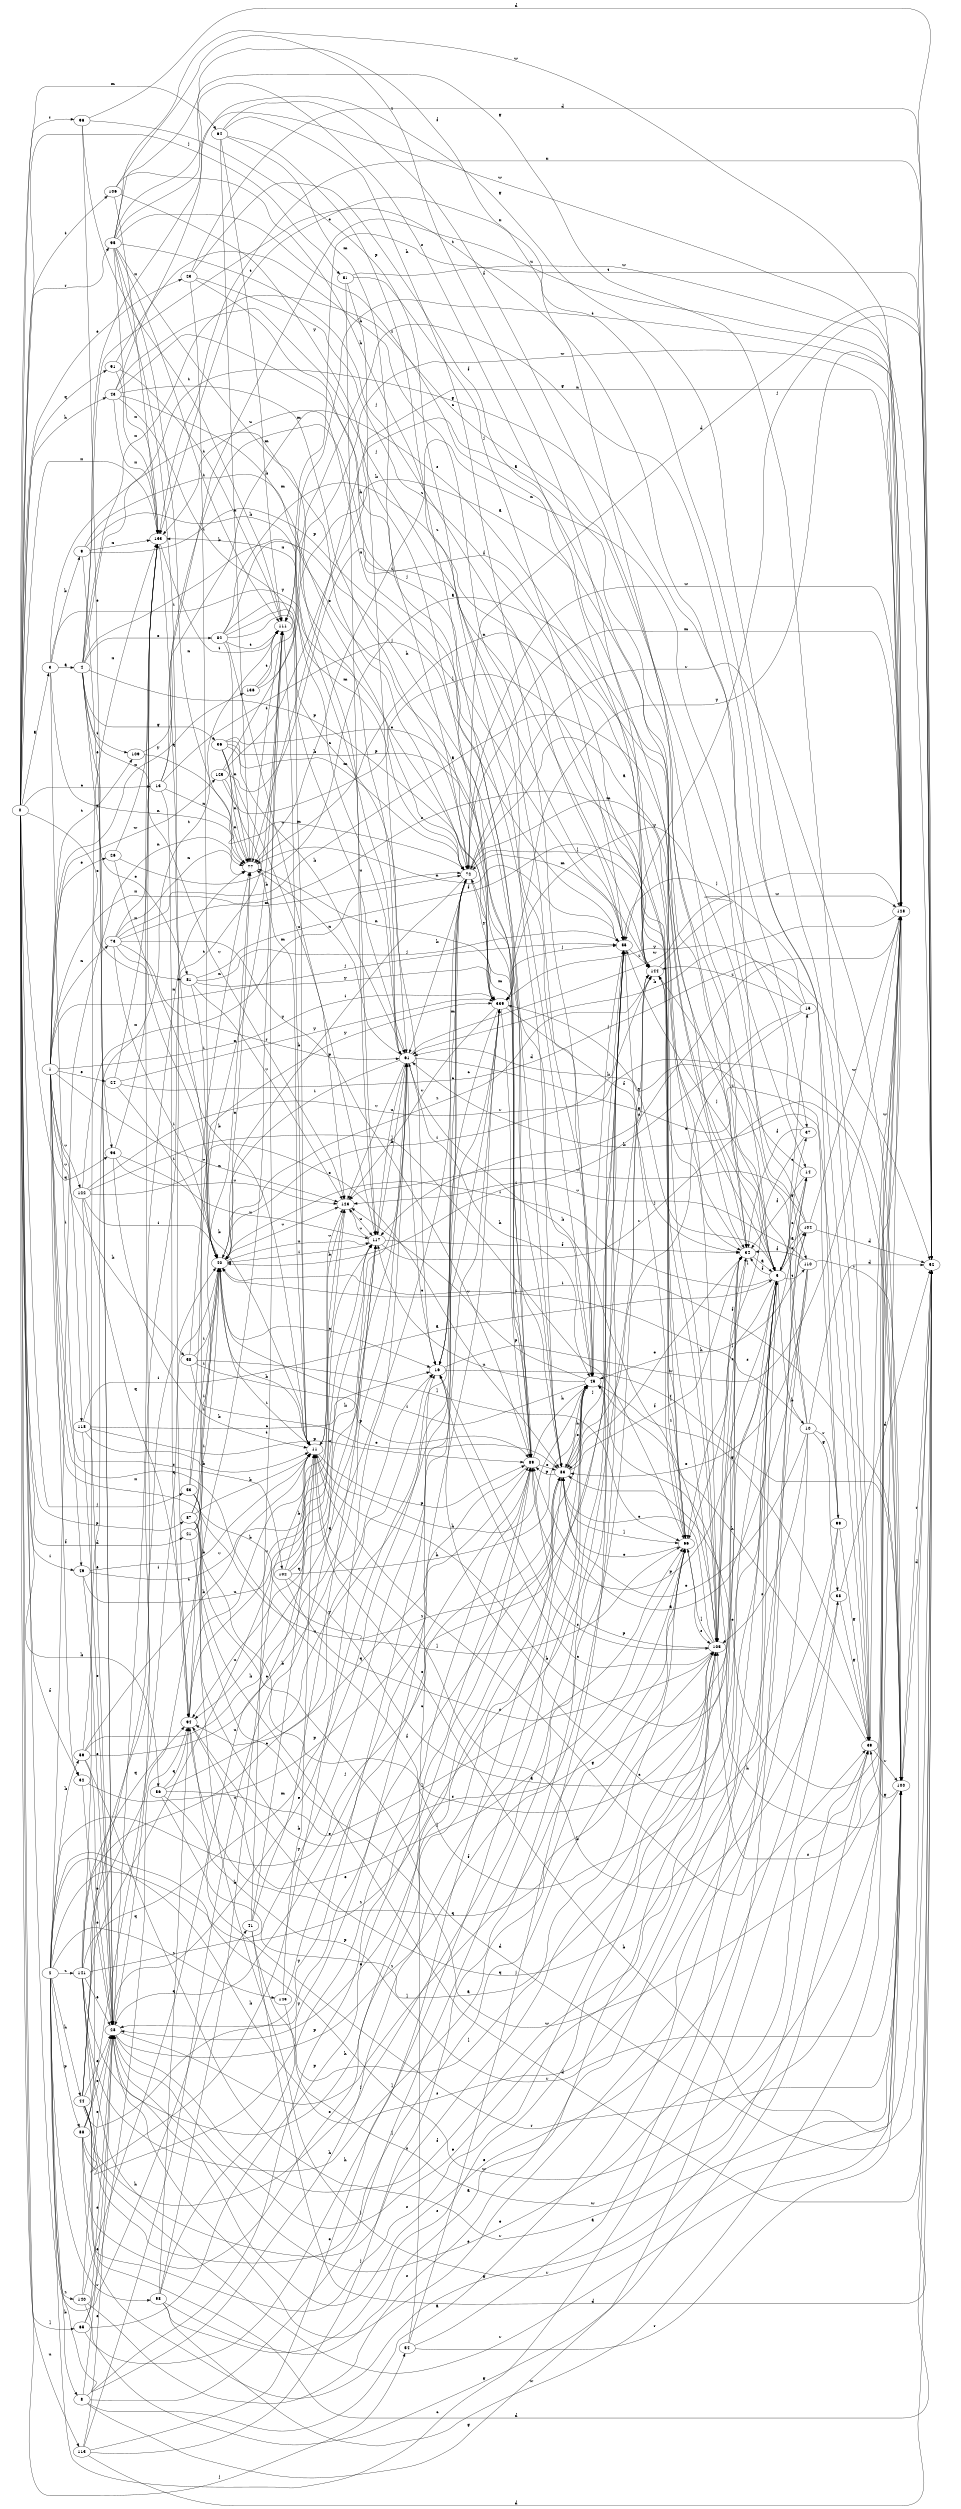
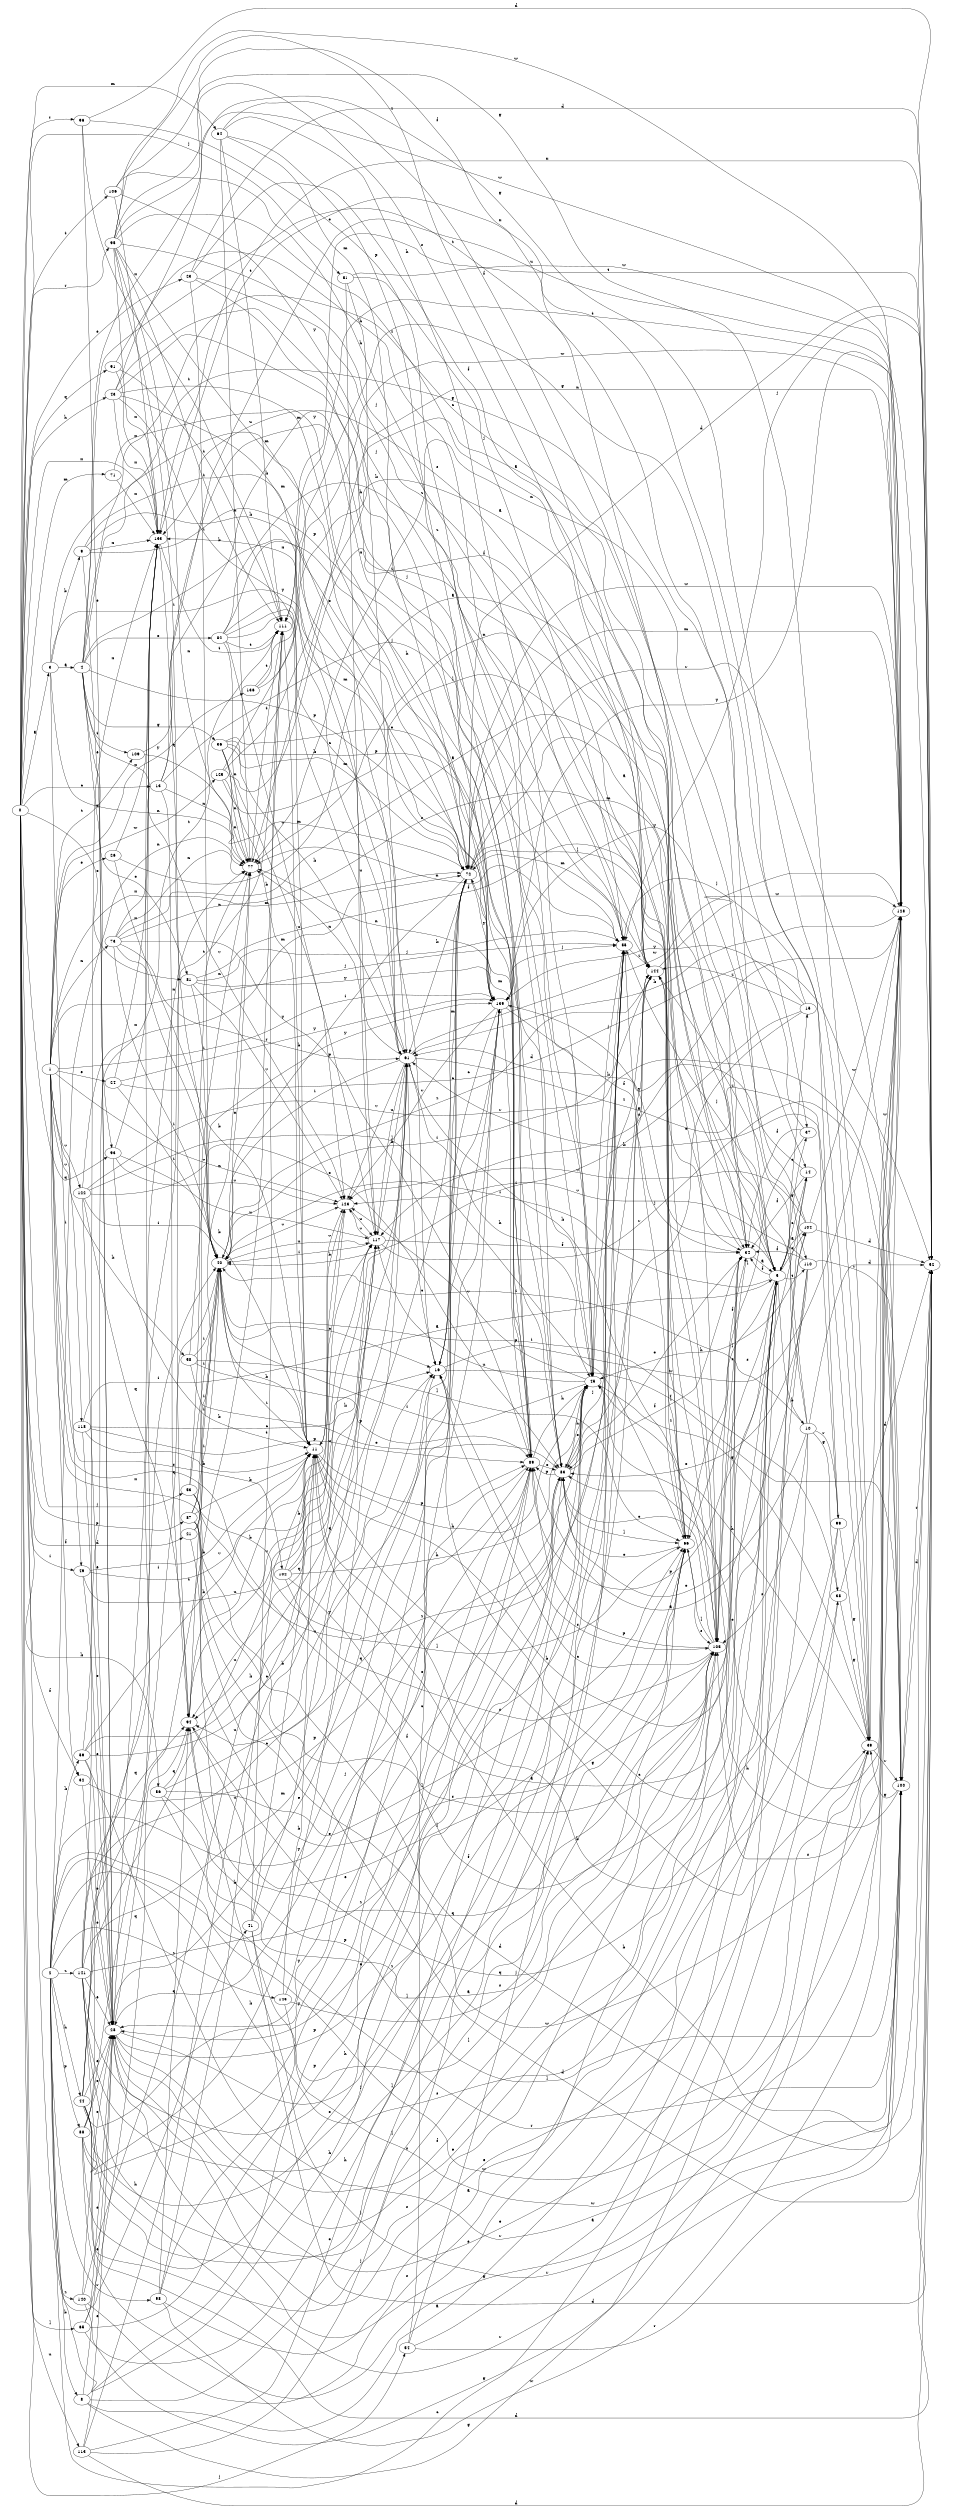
  strict digraph {
    rankdir=LR
    0
    3
    13
    21
    23
    32
    41
    43
    49
    51
    53
    54
    56
    65
    n15 [label=64]
+   71
    81
    87
    91
    93
    95
    96
    106
    113
    133
    72
-   139 [label=339]
+   139
    77
    4
    9
    55
    128
    105
    94
    n35 [label=40]
    100
    n37 [label=52]
    n38 [label=34]
    144
    89
    28
    11
    66
    117
    111
    45
    61
    39
    123
    5
    16
    83
    1
    24
    26
    58
    73
    102
    109
    118
    122
    125
    136
    2
    8
    14
    44
    59
    88
    98
    104
    140
    141
    143
    38
    36
    37
    82
    110
    10
    15
    99
    0 -> 3 [label=a]
    0 -> 13 [label=c]
    0 -> 21 [label=d]
    0 -> 23 [label=e]
    0 -> 32 [label=f]
    0 -> 41 [label=h]
    0 -> 43 [label=h]
    0 -> 49 [label=i]
    0 -> 51 [label=j]
    0 -> 53 [label=j]
    0 -> 54 [label=j]
    0 -> 56 [label=k]
    0 -> 65 [label=l]
    0 -> n15 [label=m]
+   0 -> 71 [label=m]
    0 -> 81 [label=o]
    0 -> 87 [label=p]
    0 -> 91 [label=q]
    0 -> 93 [label=q]
    0 -> 95 [label=r]
    0 -> 96 [label=r]
    0 -> 106 [label=t]
    0 -> 113 [label=u]
    0 -> 133 [label=x]
    3 -> 49 [label=i]
    3 -> 72 [label=m]
    3 -> 139 [label=y]
    3 -> 77 [label=n]
    3 -> 4 [label=a]
    3 -> 9 [label=b]
    13 -> 77 [label=n]
    13 -> 55 [label=j]
    13 -> 128 [label=u]
    13 -> 105 [label=s]
    13 -> 94 [label=q]
    21 -> 77 [label=n]
    21 -> n35 [label=i]
    21 -> 100 [label=r]
    23 -> 55 [label=j]
    23 -> n35 [label=i]
    23 -> n37 [label=d]
    23 -> n38 [label=f]
    23 -> 144 [label=z]
    32 -> 89 [label=p]
    32 -> 28 [label=e]
    41 -> n37 [label=d]
    41 -> 11 [label=b]
    41 -> 66 [label=l]
    41 -> 117 [label=u]
    41 -> 111 [label=t]
    43 -> 133 [label=x]
    43 -> 72 [label=m]
    43 -> 55 [label=j]
    43 -> 11 [label=b]
    43 -> 45 [label=h]
    43 -> 61 [label=k]
    43 -> 39 [label=g]
    49 -> 28 [label=e]
    49 -> 11 [label=b]
    49 -> 117 [label=u]
    49 -> 123 [label=v]
    51 -> 55 [label=j]
    51 -> 128 [label=w]
    51 -> 117 [label=u]
    51 -> 61 [label=k]
-   53 -> 111 [label=n]
+   53 -> 77 [label=n]
    53 -> n35 [label=i]
    53 -> n38 [label=f]
    53 -> 144 [label=z]
    53 -> 66 [label=l]
    54 -> 55 [label=j]
    54 -> 100 [label=r]
    54 -> 5 [label=a]
    54 -> 16 [label=c]
    56 -> 139 [label=y]
    56 -> 94 [label=q]
    56 -> 100 [label=r]
    56 -> 66 [label=l]
    56 -> 5 [label=a]
    65 -> 94 [label=q]
    65 -> 89 [label=p]
    65 -> 28 [label=e]
    65 -> 45 [label=h]
    n15 -> 72 [label=m]
    n15 -> 77 [label=n]
    n15 -> n38 [label=f]
    n15 -> 89 [label=p]
    n15 -> 111 [label=t]
    n15 -> 45 [label=h]
+   71 -> 133 [label=x]
+   71 -> 139 [label=y]
    81 -> 139 [label=y]
    81 -> 55 [label=j]
    81 -> n35 [label=i]
    81 -> n38 [label=f]
    81 -> 123 [label=v]
    87 -> 77 [label=n]
    87 -> 128 [label=w]
    87 -> 105 [label=s]
    87 -> n35 [label=i]
    87 -> n37 [label=d]
    87 -> 11 [label=b]
    91 -> 133 [label=x]
    91 -> 111 [label=t]
    91 -> 45 [label=h]
    93 -> 133 [label=x]
    93 -> 11 [label=b]
    93 -> 117 [label=u]
    93 -> 123 [label=v]
    95 -> 133 [label=x]
    95 -> 77 [label=n]
    95 -> 55 [label=j]
    95 -> 128 [label=w]
    95 -> 105 [label=s]
    95 -> n35 [label=i]
    95 -> n38 [label=f]
    95 -> 144 [label=z]
    95 -> 117 [label=u]
    95 -> 111 [label=t]
    95 -> 39 [label=g]
    96 -> n37 [label=d]
    96 -> 28 [label=e]
    96 -> 111 [label=t]
    96 -> 83 [label=o]
    106 -> 133 [label=x]
    106 -> 139 [label=y]
    106 -> 144 [label=z]
    106 -> 45 [label=h]
    113 -> 55 [label=j]
    113 -> n37 [label=d]
    113 -> 28 [label=e]
    113 -> 117 [label=u]
    113 -> 83 [label=o]
    133 -> 94 [label=q]
    133 -> 111 [label=t]
    72 -> 139 [label=y]
    72 -> 128 [label=w]
    72 -> 94 [label=q]
    72 -> n35 [label=i]
    72 -> 100 [label=r]
    72 -> n37 [label=d]
    72 -> 28 [label=e]
    72 -> 66 [label=l]
    72 -> 61 [label=k]
    72 -> 5 [label=a]
    72 -> 16 [label=c]
    139 -> 77 [label=n]
    139 -> 55 [label=j]
    139 -> n38 [label=f]
    139 -> 89 [label=p]
    139 -> 123 [label=v]
    139 -> 16 [label=c]
    77 -> 111 [label=t]
    4 -> 81 [label=o]
    4 -> 93 [label=q]
    4 -> 128 [label=w]
    4 -> 89 [label=p]
    4 -> 123 [label=v]
    4 -> 83 [label=o]
    4 -> 109 [label=t]
    4 -> 14 [label=c]
    4 -> 36 [label=g]
    4 -> 37 [label=g]
    4 -> 82 [label=o]
    4 -> 110 [label=t]
    9 -> 133 [label=x]
    9 -> 72 [label=m]
    9 -> 89 [label=p]
    9 -> 28 [label=e]
    9 -> 61 [label=k]
    55 -> 77 [label=n]
    55 -> 144 [label=z]
    128 -> 72 [label=m]
    128 -> 77 [label=n]
    128 -> 105 [label=s]
    128 -> 117 [label=u]
    128 -> 111 [label=t]
    128 -> 61 [label=k]
    128 -> 83 [label=o]
    105 -> 77 [label=n]
    105 -> 94 [label=q]
    105 -> n38 [label=f]
    105 -> 89 [label=p]
    105 -> 66 [label=l]
    105 -> 61 [label=k]
    105 -> 16 [label=c]
    105 -> 83 [label=o]
    94 -> n35 [label=i]
-   94 -> 100 [label=r]
+   94 -> 100 [label=l]
    94 -> 11 [label=b]
    94 -> 66 [label=l]
    94 -> 123 [label=v]
    n35 -> 77 [label=n]
    n35 -> 144 [label=z]
    n35 -> 11 [label=b]
    n35 -> 117 [label=u]
    n35 -> 123 [label=v]
    n35 -> 16 [label=c]
-   100 -> n35 [label=i]
+   38 -> n35 [label=i]
    100 -> n37 [label=d]
    100 -> 45 [label=h]
    100 -> 39 [label=g]
    n37 -> 133 [label=x]
    n37 -> 139 [label=y]
    n37 -> 55 [label=j]
    n37 -> 100 [label=r]
    n37 -> 11 [label=b]
    n37 -> 111 [label=t]
    n38 -> 72 [label=m]
    n38 -> 105 [label=s]
    n38 -> 5 [label=a]
    n38 -> 83 [label=o]
    144 -> 72 [label=m]
    144 -> 128 [label=w]
    144 -> n35 [label=i]
    144 -> 66 [label=l]
    89 -> 72 [label=m]
    89 -> 94 [label=q]
    89 -> 28 [label=e]
    89 -> 45 [label=h]
    89 -> 83 [label=o]
    28 -> 133 [label=x]
    28 -> n38 [label=f]
    28 -> 144 [label=z]
    28 -> 66 [label=l]
    28 -> 111 [label=t]
    11 -> n35 [label=i]
    11 -> 89 [label=p]
    11 -> 45 [label=h]
    11 -> 39 [label=g]
    11 -> 123 [label=v]
    66 -> 55 [label=j]
    66 -> 105 [label=s]
    66 -> 144 [label=z]
    66 -> 83 [label=o]
    117 -> n35 [label=i]
    117 -> 100 [label=r]
    117 -> n38 [label=f]
    117 -> 61 [label=k]
    117 -> 123 [label=v]
    111 -> 11 [label=b]
    45 -> 55 [label=j]
    45 -> n35 [label=i]
+   45 -> 144 [label=z]
    45 -> 28 [label=e]
    45 -> 117 [label=u]
    45 -> 39 [label=g]
    45 -> 123 [label=v]
    45 -> 83 [label=o]
    61 -> 133 [label=x]
    61 -> 77 [label=n]
    61 -> 128 [label=w]
    61 -> 94 [label=q]
    61 -> n35 [label=i]
    61 -> 117 [label=u]
    61 -> 45 [label=h]
    61 -> 39 [label=g]
    61 -> 123 [label=v]
    61 -> 16 [label=c]
    39 -> 128 [label=w]
    39 -> 100 [label=r]
    39 -> 28 [label=e]
    39 -> 45 [label=h]
    123 -> 11 [label=b]
    123 -> 117 [label=u]
    5 -> 139 [label=y]
    5 -> 105 [label=s]
    5 -> n35 [label=i]
    5 -> n38 [label=f]
    5 -> 28 [label=e]
    5 -> 11 [label=b]
    5 -> 66 [label=l]
    5 -> 14 [label=c]
    5 -> 104 [label=s]
    5 -> 37 [label=g]
    5 -> 110 [label=t]
    5 -> 10 [label=b]
    5 -> 15 [label=c]
    16 -> 72 [label=m]
    16 -> 128 [label=w]
    16 -> 105 [label=s]
    16 -> 100 [label=r]
    83 -> 133 [label=x]
    83 -> 55 [label=j]
    83 -> n38 [label=f]
    83 -> 89 [label=p]
    83 -> 28 [label=e]
    83 -> 66 [label=l]
    83 -> 45 [label=h]
    1 -> 32 [label=f]
    1 -> 72 [label=m]
    1 -> 139 [label=y]
    1 -> 55 [label=j]
    1 -> n37 [label=d]
    1 -> n38 [label=f]
    1 -> 123 [label=v]
    1 -> 24 [label=e]
    1 -> 26 [label=e]
    1 -> 58 [label=k]
    1 -> 73 [label=n]
    1 -> 102 [label=s]
    1 -> 109 [label=t]
    1 -> 118 [label=v]
    1 -> 122 [label=v]
    1 -> 125 [label=w]
    1 -> 136 [label=y]
    24 -> 133 [label=x]
    24 -> 139 [label=y]
    24 -> n35 [label=i]
    24 -> n37 [label=d]
    26 -> 133 [label=x]
    26 -> 11 [label=b]
    26 -> 5 [label=a]
    58 -> 139 [label=y]
    58 -> n35 [label=i]
    58 -> 89 [label=p]
    58 -> 66 [label=l]
    58 -> 83 [label=o]
    73 -> 133 [label=x]
    73 -> 77 [label=n]
    73 -> 105 [label=s]
    73 -> n35 [label=i]
    73 -> 89 [label=p]
    73 -> 11 [label=b]
    73 -> 61 [label=r]
    73 -> 5 [label=a]
    102 -> 105 [label=s]
    102 -> 11 [label=b]
    102 -> 117 [label=u]
    102 -> 45 [label=h]
    102 -> 61 [label=k]
    102 -> 5 [label=a]
    109 -> 72 [label=m]
    109 -> 144 [label=z]
    118 -> 89 [label=p]
    118 -> 28 [label=e]
    118 -> 11 [label=b]
    118 -> 5 [label=a]
    118 -> 16 [label=c]
    122 -> 72 [label=m]
    122 -> 94 [label=q]
    122 -> n35 [label=i]
    122 -> 100 [label=r]
    122 -> 28 [label=e]
    122 -> 66 [label=l]
    122 -> 83 [label=o]
    125 -> 77 [label=n]
    125 -> 128 [label=w]
    125 -> n38 [label=f]
    125 -> 66 [label=l]
    125 -> 5 [label=a]
    136 -> 111 [label=t]
    136 -> 39 [label=g]
    136 -> 5 [label=a]
    2 -> 77 [label=n]
    2 -> 55 [label=j]
    2 -> 128 [label=w]
    2 -> 144 [label=z]
    2 -> 45 [label=h]
    2 -> 8 [label=b]
    2 -> 14 [label=c]
    2 -> 44 [label=h]
    2 -> 59 [label=k]
    2 -> 88 [label=p]
    2 -> 98 [label=r]
    2 -> 104 [label=s]
    2 -> 140 [label=z]
    2 -> 141 [label=z]
    2 -> 143 [label=z]
    8 -> 55 [label=j]
    8 -> 89 [label=p]
    8 -> 28 [label=e]
    8 -> 5 [label=a]
    8 -> 38 [label=g]
    14 -> n38 [label=f]
    14 -> 89 [label=p]
    14 -> 61 [label=k]
    44 -> 139 [label=y]
    44 -> 55 [label=j]
    44 -> 105 [label=s]
    44 -> n35 [label=i]
    44 -> n37 [label=d]
    44 -> 28 [label=e]
    44 -> 66 [label=l]
    44 -> 117 [label=u]
    44 -> 111 [label=t]
    59 -> 133 [label=x]
    59 -> 100 [label=r]
    59 -> 28 [label=e]
    59 -> 11 [label=b]
    59 -> 61 [label=k]
    59 -> 16 [label=c]
    88 -> 139 [label=y]
    88 -> 77 [label=n]
    88 -> n35 [label=i]
    88 -> 28 [label=e]
    88 -> 61 [label=k]
    88 -> 39 [label=g]
    88 -> 83 [label=o]
    98 -> 128 [label=w]
    98 -> 94 [label=q]
    98 -> 89 [label=p]
    98 -> 11 [label=b]
    98 -> 5 [label=a]
    104 -> 139 [label=y]
    104 -> 128 [label=w]
    104 -> n37 [label=d]
    104 -> 45 [label=h]
    104 -> 123 [label=v]
    104 -> 5 [label=a]
    140 -> 105 [label=s]
    140 -> 28 [label=e]
    140 -> 117 [label=u]
    140 -> 39 [label=g]
    141 -> 72 [label=m]
    141 -> 139 [label=y]
    141 -> 105 [label=s]
    141 -> 94 [label=q]
    141 -> 100 [label=r]
    141 -> 28 [label=e]
    141 -> 66 [label=l]
    141 -> 111 [label=t]
    141 -> 45 [label=h]
    141 -> 16 [label=c]
    143 -> 128 [label=w]
-   98 -> 105 [label=s]
+   143 -> 105 [label=s]
    143 -> 11 [label=b]
    143 -> 83 [label=o]
    38 -> n37 [label=d]
    38 -> 11 [label=b]
    38 -> 39 [label=g]
    36 -> 72 [label=m]
    36 -> 77 [label=n]
    36 -> 89 [label=p]
    36 -> 11 [label=b]
    36 -> 117 [label=u]
    36 -> 61 [label=k]
    36 -> 83 [label=o]
    37 -> 77 [label=n]
    37 -> n38 [label=f]
    37 -> 66 [label=l]
    82 -> 72 [label=m]
    82 -> 77 [label=n]
    82 -> 144 [label=z]
    82 -> 111 [label=t]
    82 -> 45 [label=h]
    82 -> 61 [label=k]
    82 -> 123 [label=v]
    82 -> 16 [label=c]
    110 -> 94 [label=q]
    110 -> 100 [label=r]
    110 -> n38 [label=f]
    110 -> 89 [label=a]
    110 -> 123 [label=v]
    110 -> 83 [label=o]
    10 -> 55 [label=j]
    10 -> 105 [label=s]
    10 -> n35 [label=i]
    10 -> n37 [label=d]
    10 -> 144 [label=z]
    10 -> 28 [label=e]
    10 -> 83 [label=o]
    10 -> 38 [label=g]
    10 -> 99 [label=r]
    15 -> 139 [label=y]
    15 -> 55 [label=j]
    15 -> n35 [label=i]
    15 -> 144 [label=z]
    15 -> 83 [label=o]
    99 -> 133 [label=x]
    99 -> 28 [label=e]
    99 -> 61 [label=k]
    99 -> 39 [label=g]
    99 -> 16 [label=c]
  }
